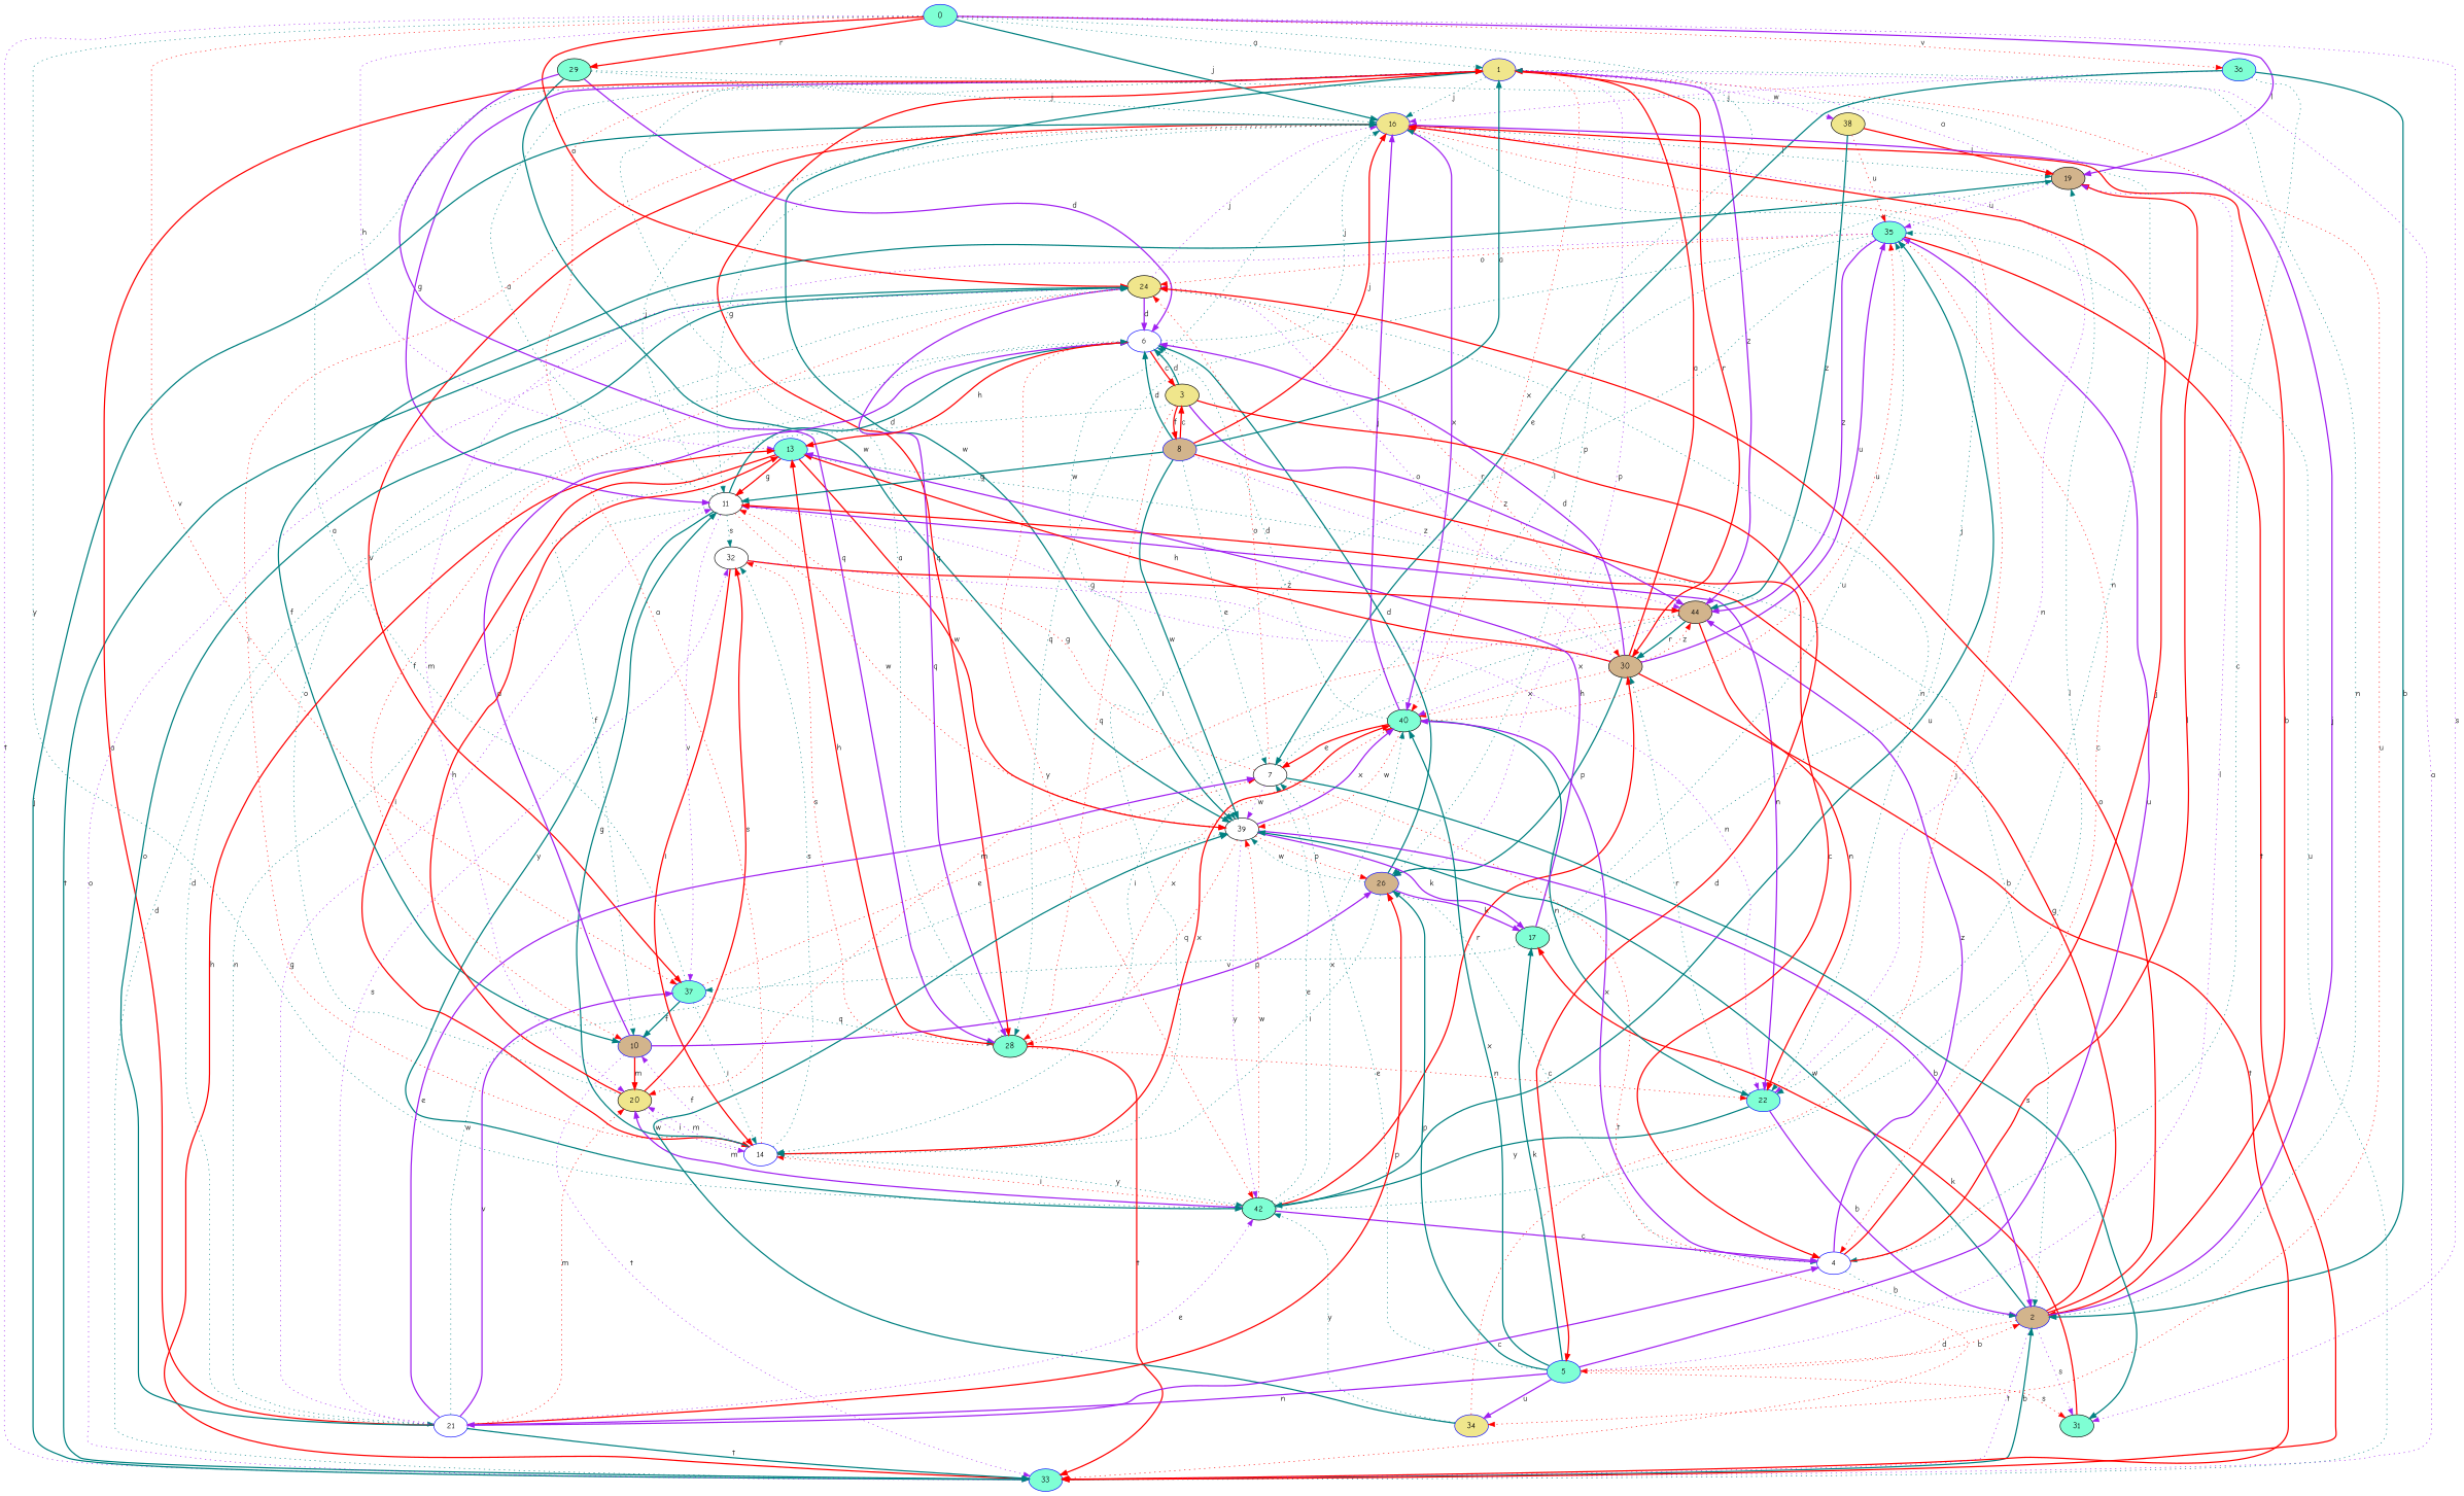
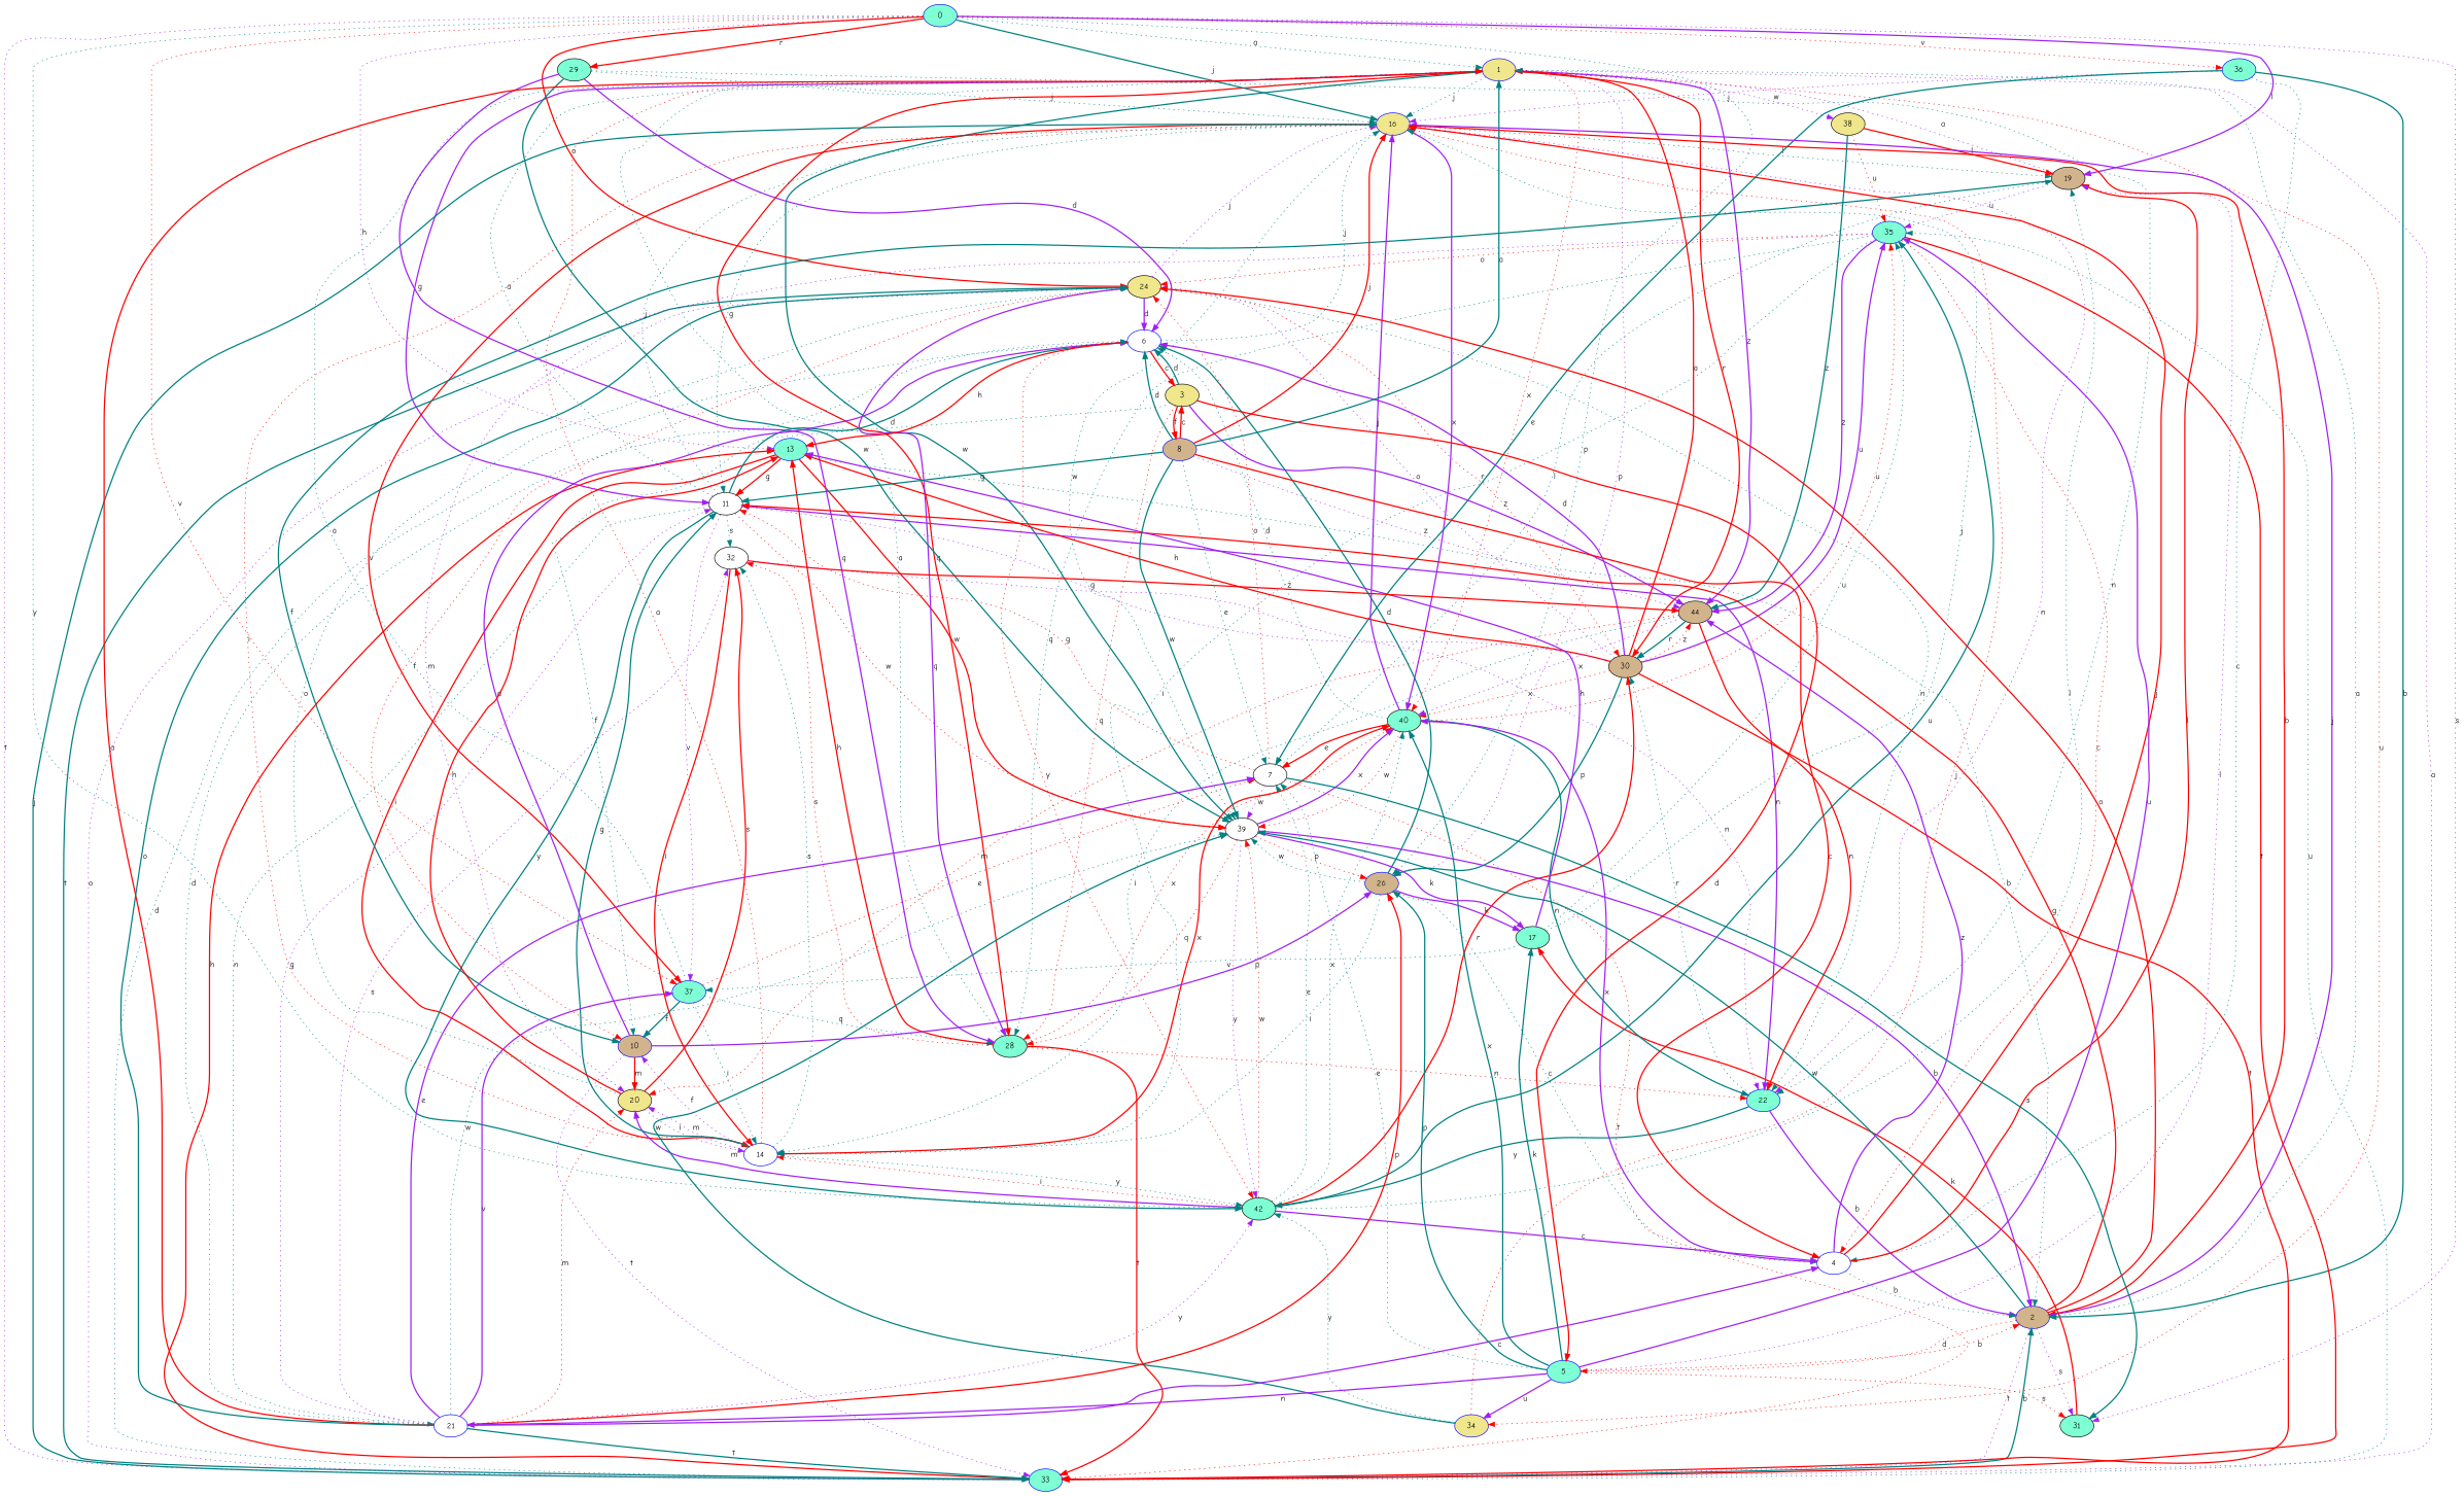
  strict digraph {
    fontname="Comic Neue"
    node [color=blue fillcolor=aquamarine fontname="Comic Neue" style=filled]
    edge [color=teal fontname="Comic Neue" style=dotted]
    1 [fillcolor=khaki]
    0
    13
    16 [fillcolor=khaki]
    19 [color=black fillcolor=tan]
    24 [color=black fillcolor=khaki]
    26 [fillcolor=tan]
    29 [color=black]
    31 [color=black]
    33
    36
    37
    42 [color=black]
    11 [color=black fillcolor=white]
    28 [color=black]
    30 [color=black fillcolor=tan]
    34 [fillcolor=khaki]
    38 [color=black fillcolor=khaki]
    39 [color=black fillcolor=white]
    40 [color=black]
    44 [color=black fillcolor=tan]
    2 [fillcolor=tan]
    14 [fillcolor=white]
    22
    10 [fillcolor=tan]
    35
    6 [fillcolor=white]
    4 [fillcolor=white]
    17 [color=black]
    7 [color=black fillcolor=white]
    20 [color=black fillcolor=khaki]
    21 [fillcolor=white]
    32 [color=black fillcolor=white]
    5
    3 [color=black fillcolor=khaki]
    8 [fillcolor=tan]
    1 -> 16 [label=j]
    1 -> 26 [color=purple label=p]
    1 -> 11 [color=purple label=g style=bold]
    1 -> 28 [color=red label=q style=bold]
    1 -> 30 [color=red label=r style=bold]
    1 -> 34 [color=red label=u]
    1 -> 38 [color=purple label=w]
    1 -> 39 [label=w style=bold]
    1 -> 40 [color=red label=x]
    1 -> 44 [color=purple label=z style=bold]
    0 -> 1 [label=a]
    0 -> 13 [color=purple label=h]
    0 -> 16 [label=j style=bold]
    0 -> 19 [color=purple label=l style=bold]
    0 -> 24 [color=red label=o style=bold]
    0 -> 26 [label=p]
    0 -> 29 [color=red label=r style=bold]
    0 -> 31 [color=purple label=s]
    0 -> 33 [color=purple label=t]
    0 -> 36 [color=red label=v]
    0 -> 37 [color=red label=v]
    0 -> 42 [label=y]
    13 -> 11 [color=red label=g style=bold]
    13 -> 39 [color=red label=w style=bold]
    13 -> 2 [label=b]
    13 -> 14 [color=red label=i style=bold]
    16 -> 19 [label=l]
    16 -> 37 [color=red label=v style=bold]
    16 -> 11 [label=g]
    16 -> 39 [label=w]
    16 -> 40 [color=purple label=x style=bold]
    16 -> 2 [color=red label=b style=bold]
    16 -> 14 [color=red label=i]
    16 -> 22 [color=purple label=n]
    19 -> 1 [color=purple label=a]
    19 -> 10 [label=f style=bold]
    19 -> 35 [color=purple label=u]
    24 -> 16 [color=purple label=j]
    24 -> 33 [label=t style=bold]
    24 -> 28 [color=purple label=q style=bold]
    24 -> 30 [color=red label=r]
    24 -> 22 [label=n]
    24 -> 10 [color=red label=f]
    24 -> 6 [color=purple label=d style=bold]
    26 -> 39 [label=w]
    26 -> 14 [label=i]
    26 -> 6 [label=d style=bold]
    26 -> 4 [label=c]
    26 -> 17 [color=purple label=k style=bold]
    29 -> 16 [label=j]
    29 -> 28 [color=purple label=q style=bold]
    29 -> 39 [label=w style=bold]
    29 -> 22 [label=n]
    29 -> 6 [color=purple label=d style=bold]
    31 -> 17 [color=red label=k style=bold]
    33 -> 1 [color=purple label=a]
    33 -> 13 [color=red label=h style=bold]
    33 -> 16 [label=j style=bold]
    33 -> 24 [color=purple label=o]
    33 -> 2 [label=b style=bold]
    33 -> 35 [label=u]
    33 -> 6 [label=d]
    36 -> 16 [color=purple label=j]
    36 -> 2 [label=b style=bold]
    36 -> 4 [label=c]
    36 -> 7 [label=e style=bold]
    37 -> 1 [label=a]
    37 -> 28 [label=q]
    37 -> 14 [label=i]
    37 -> 10 [label=f style=bold]
    37 -> 7 [color=red label=e]
    42 -> 19 [label=l]
    42 -> 30 [color=red label=r style=bold]
    42 -> 39 [color=red label=w]
    42 -> 40 [label=x]
    42 -> 14 [color=red label=i]
    42 -> 35 [label=u style=bold]
    42 -> 4 [color=purple label=c style=bold]
    42 -> 7 [label=e]
    42 -> 20 [color=purple label=m style=bold]
    11 -> 1 [label=a]
    11 -> 16 [label=j]
    11 -> 37 [color=purple label=v]
    11 -> 42 [label=y style=bold]
    11 -> 39 [color=red label=w]
    11 -> 22 [color=purple label=n style=bold]
    11 -> 6 [label=d style=bold]
    11 -> 21 [label=n]
    11 -> 32 [label=s]
    28 -> 1 [label=a]
    28 -> 13 [color=red label=h style=bold]
    28 -> 33 [color=red label=t style=bold]
    28 -> 40 [color=red label=x]
    28 -> 22 [color=red label=n]
    28 -> 32 [color=red label=s]
    30 -> 1 [color=red label=a style=bold]
    30 -> 13 [color=red label=h style=bold]
    30 -> 24 [color=purple label=o]
    30 -> 26 [label=p style=bold]
    30 -> 33 [color=red label=t style=bold]
    30 -> 11 [color=purple label=g]
    30 -> 40 [color=red label=x]
    30 -> 44 [color=red label=z]
    30 -> 35 [color=purple label=u style=bold]
    30 -> 6 [color=purple label=d style=bold]
    34 -> 16 [color=red label=j]
    34 -> 42 [label=y]
    34 -> 39 [label=w style=bold]
    38 -> 19 [color=red label=l style=bold]
    38 -> 44 [label=z style=bold]
    38 -> 35 [color=red label=u]
    39 -> 26 [color=red label=p]
    39 -> 42 [color=purple label=y]
    39 -> 28 [color=red label=q]
    39 -> 40 [color=purple label=x style=bold]
    39 -> 2 [color=purple label=b style=bold]
    39 -> 17 [color=purple label=k style=bold]
    40 -> 16 [color=purple label=j style=bold]
    40 -> 39 [color=red label=w]
    40 -> 22 [label=n style=bold]
    40 -> 35 [color=red label=u]
    40 -> 6 [label=d]
    40 -> 7 [color=red label=e style=bold]
    44 -> 30 [label=r style=bold]
    44 -> 40 [color=purple label=x]
    44 -> 14 [label=i]
    44 -> 22 [color=red label=n style=bold]
    44 -> 20 [color=red label=m]
-   2 -> 1 [label=n]
+   2 -> 1 [label=a]
    2 -> 16 [color=purple label=j style=bold]
    2 -> 24 [color=red label=o style=bold]
    2 -> 31 [color=purple label=s]
    2 -> 33 [color=purple label=t]
    2 -> 11 [color=red label=g style=bold]
    2 -> 39 [label=w style=bold]
    2 -> 5 [color=red label=d]
    14 -> 1 [color=red label=a]
    14 -> 42 [label=y]
    14 -> 11 [label=g style=bold]
    14 -> 40 [color=red label=x style=bold]
    14 -> 10 [color=purple label=f]
    14 -> 20 [color=purple label=m]
    14 -> 32 [label=s]
    22 -> 42 [label=y style=bold]
    22 -> 30 [label=r]
    22 -> 2 [color=purple label=b style=bold]
    10 -> 26 [color=purple label=p style=bold]
    10 -> 33 [color=purple label=t]
    10 -> 6 [color=purple label=d style=bold]
    10 -> 20 [color=red label=m style=bold]
    35 -> 24 [color=red label=o]
    35 -> 33 [color=red label=t style=bold]
    35 -> 28 [label=q]
    35 -> 44 [color=purple label=z style=bold]
    35 -> 14 [label=i]
    35 -> 4 [color=red label=c]
    35 -> 20 [color=purple label=m]
    6 -> 13 [color=red label=h style=bold]
    6 -> 16 [label=j]
    6 -> 42 [color=red label=y]
    6 -> 3 [color=red label=c style=bold]
    4 -> 16 [color=red label=j style=bold]
    4 -> 19 [color=red label=l style=bold]
    4 -> 40 [color=purple label=x style=bold]
    4 -> 44 [color=purple label=z style=bold]
    4 -> 2 [label=b]
    17 -> 13 [color=purple label=h style=bold]
    17 -> 16 [label=j]
    17 -> 37 [label=v]
    17 -> 35 [label=u]
    7 -> 19 [label=l]
    7 -> 24 [color=red label=o]
    7 -> 31 [label=s style=bold]
    7 -> 33 [color=red label=t]
    7 -> 11 [color=red label=g]
    7 -> 39 [color=purple label=w]
    20 -> 13 [color=red label=h style=bold]
    20 -> 24 [label=o]
    20 -> 14 [color=purple label=i]
    20 -> 32 [color=red label=s style=bold]
    21 -> 1 [color=red label=a style=bold]
    21 -> 24 [label=o style=bold]
    21 -> 26 [color=red label=p style=bold]
    21 -> 33 [label=t style=bold]
    21 -> 37 [color=purple label=v style=bold]
-   21 -> 42 [color=purple label=e]
+   21 -> 42 [color=purple label=y]
    21 -> 11 [color=purple label=g]
    21 -> 39 [label=w]
    21 -> 6 [label=d]
    21 -> 4 [color=purple label=c style=bold]
    21 -> 7 [color=purple label=e style=bold]
    21 -> 20 [color=red label=m]
    21 -> 32 [color=purple label=s]
    32 -> 44 [color=red label=z style=bold]
    32 -> 14 [color=red label=i style=bold]
    32 -> 22 [color=purple label=n]
    5 -> 19 [color=purple label=l]
    5 -> 26 [label=p style=bold]
    5 -> 31 [color=red label=s]
    5 -> 34 [color=purple label=u style=bold]
    5 -> 40 [label=x style=bold]
    5 -> 2 [color=red label=b]
    5 -> 35 [color=purple label=u style=bold]
    5 -> 17 [label=k style=bold]
    5 -> 7 [label=e]
    5 -> 21 [color=purple label=n style=bold]
    3 -> 28 [color=red label=q]
    3 -> 44 [color=purple label=z style=bold]
    3 -> 10 [label=f]
    3 -> 6 [label=d style=bold]
    3 -> 5 [color=red label=d style=bold]
    3 -> 8 [color=red label=f style=bold]
    8 -> 1 [label=a style=bold]
    8 -> 16 [color=red label=j style=bold]
    8 -> 11 [label=g style=bold]
    8 -> 39 [label=w style=bold]
    8 -> 44 [color=purple label=z]
    8 -> 6 [label=d style=bold]
    8 -> 4 [color=red label=c style=bold]
    8 -> 7 [label=e]
    8 -> 3 [color=red label=c style=bold]
  }
